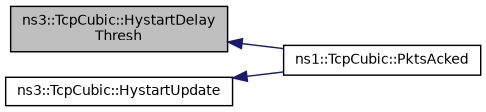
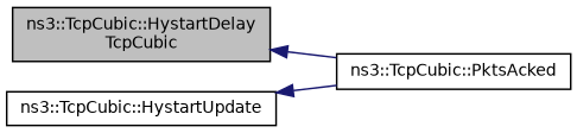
  digraph {
    rankdir=LR
    node [color=black fillcolor=white fontname=Helvetica fontsize=10 shape=record style=filled]
    edge [color=midnightblue dir=back fontname=Helvetica fontsize=10 labelfontname=Helvetica labelfontsize=10 style=solid]
-   n1 [fillcolor=grey75 fontcolor=black height=0.2 label="ns3::TcpCubic::HystartDelay\lThresh" width=0.4]
-   n2 [height=0.2 label="ns1::TcpCubic::PktsAcked" width=0.4]
+   n1 [fillcolor=grey75 fontcolor=black height=0.2 label="ns3::TcpCubic::HystartDelay\lTcpCubic" width=0.4]
+   n2 [height=0.2 label="ns3::TcpCubic::PktsAcked" width=0.4]
    n3 [height=0.2 label="ns3::TcpCubic::HystartUpdate" width=0.4]
    n1 -> n2
    n3 -> n2
  }
